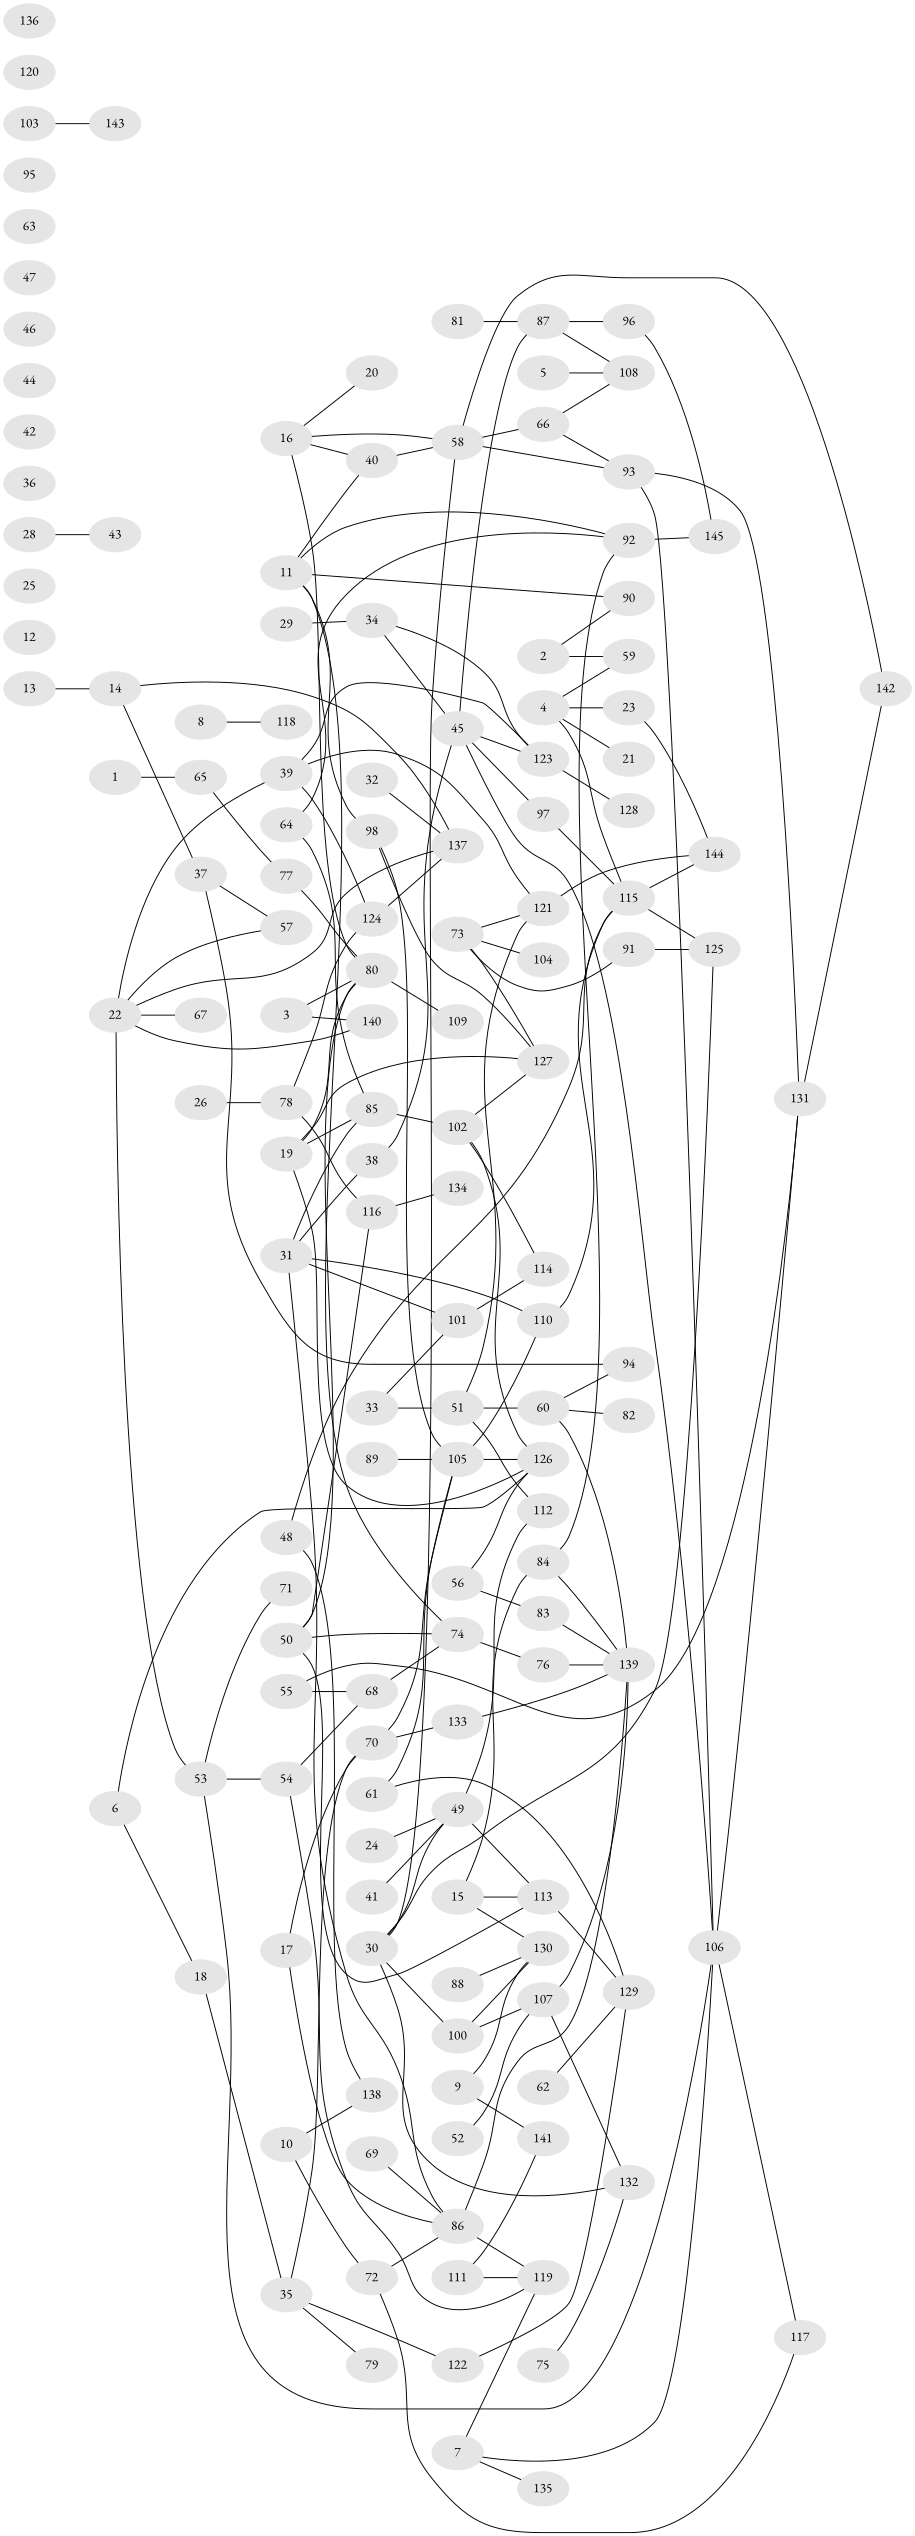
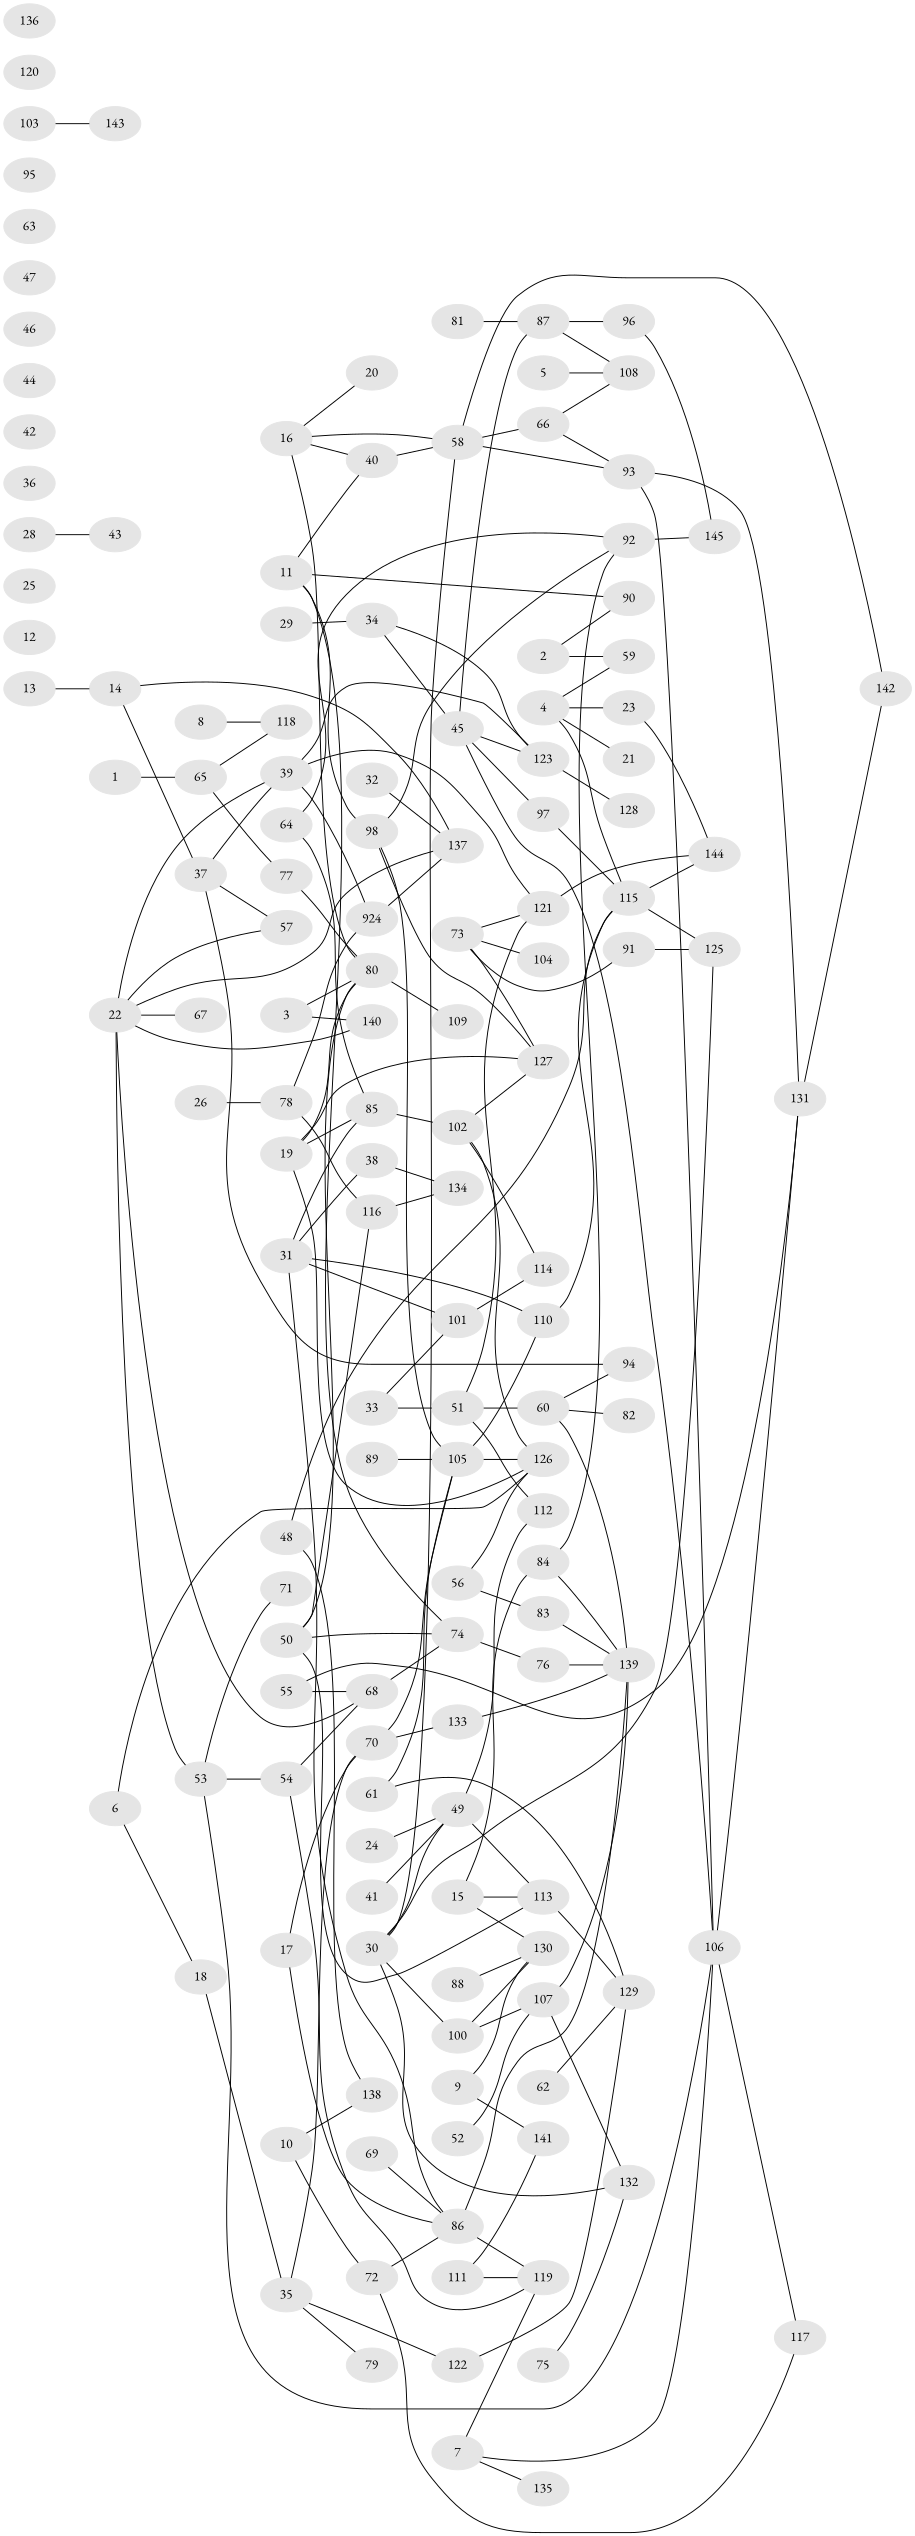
  graph {
    fontname="EB Garamond"
    rankdir=LR
    node [color=gray90 fontname="EB Garamond" style=filled]
    edge [fontname="EB Garamond"]
    1
    65
    118
    77
    2
    59
    90
    3
    80
    140
    109
    4
    21
    23
    115
    144
    125
    5
    108
    6
    18
    126
    35
    7
    106
    119
    135
    131
    117
    8
    9
    130
    141
    10
    72
    138
    86
    11
    40
    74
    92
    98
    58
    76
    145
    127
    105
    12
    13
    14
    37
    137
    39
    57
    94
    15
    84
    113
    139
    129
    16
    20
    66
    93
    142
    17
    70
    133
    79
    122
    19
    85
    102
    22
    53
    67
    68
-   124
+   124 [label=924]
    123
    121
    54
    71
    24
    49
    112
    25
    26
    78
    116
    28
    43
    29
    34
    45
    30
    100
    132
    107
    31
    38
    101
    110
    114
    32
    33
    51
    60
    87
    97
    128
    36
    41
    42
    44
    96
    46
    47
    48
    50
    134
    82
    52
    55
    56
    83
    61
    62
    63
    64
    69
    73
    91
    104
    75
    81
    88
    89
    95
    111
    103
    143
    120
    136
    1 -- 65
+   65 -- 118
    65 -- 77
    77 -- 80
    2 -- 59
    2 -- 90
    3 -- 80
    3 -- 140
    80 -- 109
    4 -- 59
    4 -- 21
    4 -- 23
    4 -- 115
    23 -- 144
    115 -- 144
    115 -- 125
    5 -- 108
    6 -- 18
    6 -- 126
    18 -- 35
    35 -- 70
    35 -- 79
    35 -- 122
    7 -- 106
    7 -- 119
    7 -- 135
    106 -- 131
    106 -- 117
    131 -- 142
    8 -- 118
    9 -- 130
    9 -- 141
    10 -- 72
    10 -- 138
    72 -- 117
    72 -- 86
    86 -- 119
    86 -- 139
    11 -- 90
    11 -- 40
    11 -- 74
-   11 -- 92
+   98 -- 92
    11 -- 98
    40 -- 58
    74 -- 76
    92 -- 145
    98 -- 127
    98 -- 105
    58 -- 66
    58 -- 93
    58 -- 142
    76 -- 139
    105 -- 126
    105 -- 110
    13 -- 14
    14 -- 37
    14 -- 137
+   37 -- 39
    37 -- 57
    37 -- 94
    39 -- 124
    39 -- 123
    39 -- 121
    15 -- 130
    15 -- 84
    15 -- 113
    84 -- 92
    84 -- 139
    113 -- 129
    16 -- 80
    16 -- 40
    16 -- 58
    16 -- 20
    66 -- 108
    66 -- 93
    93 -- 106
    93 -- 131
    17 -- 86
    17 -- 70
    70 -- 105
    70 -- 133
    133 -- 139
    122 -- 129
    19 -- 80
    19 -- 126
    19 -- 127
    19 -- 85
    85 -- 102
    102 -- 126
    102 -- 127
    102 -- 114
    22 -- 140
    22 -- 137
    22 -- 39
    22 -- 57
    22 -- 53
    22 -- 67
+   22 -- 68
    53 -- 106
    53 -- 54
    53 -- 71
    68 -- 74
    124 -- 137
    123 -- 128
    121 -- 144
    54 -- 119
    54 -- 68
    24 -- 49
    49 -- 113
    49 -- 112
    26 -- 78
    78 -- 124
    78 -- 116
    116 -- 134
    28 -- 43
    29 -- 34
    34 -- 123
    34 -- 45
    45 -- 106
    45 -- 123
    45 -- 87
    45 -- 97
    30 -- 125
    30 -- 58
    30 -- 49
    30 -- 100
    30 -- 132
    100 -- 130
    100 -- 107
    107 -- 139
    107 -- 132
    31 -- 86
    31 -- 85
    31 -- 38
    31 -- 101
    31 -- 110
-   38 -- 45
+   38 -- 134
    101 -- 114
    110 -- 115
    32 -- 137
    33 -- 101
    33 -- 51
    51 -- 121
    51 -- 112
    51 -- 60
    60 -- 94
    60 -- 139
    60 -- 82
    87 -- 108
    87 -- 96
    97 -- 115
    41 -- 49
    96 -- 145
    48 -- 115
    48 -- 138
    50 -- 80
    50 -- 74
    50 -- 113
    50 -- 116
    52 -- 107
    55 -- 131
    55 -- 68
    56 -- 126
    56 -- 83
    83 -- 139
    61 -- 105
    61 -- 129
    62 -- 129
    64 -- 92
    64 -- 85
    69 -- 86
    73 -- 127
    73 -- 121
    73 -- 91
    73 -- 104
    91 -- 125
    75 -- 132
    81 -- 87
    88 -- 130
    89 -- 105
    111 -- 119
    111 -- 141
    103 -- 143
  }
